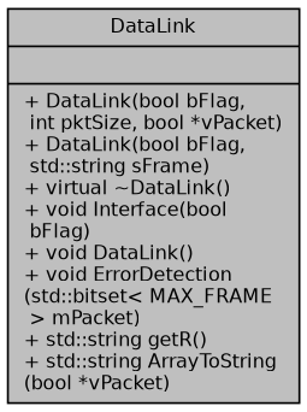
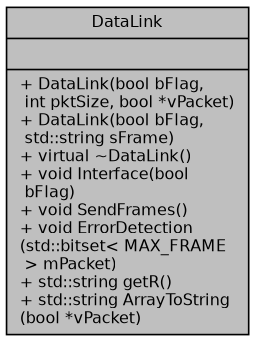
  digraph {
-   n1 [color=black fillcolor=grey75 fontcolor=black fontname=Helvetica fontsize=10 height=0.2 label="{DataLink\n||+  DataLink(bool bFlag,\l int pktSize, bool *vPacket)\l+  DataLink(bool bFlag,\l std::string sFrame)\l+ virtual ~DataLink()\l+ void Interface(bool\l bFlag)\l+ void DataLink()\l+ void ErrorDetection\l(std::bitset\< MAX_FRAME\l \> mPacket)\l+ std::string getR()\l+ std::string ArrayToString\l(bool *vPacket)\l}" shape=record style=filled width=0.4]
+   n1 [color=black fillcolor=grey75 fontcolor=black fontname=Helvetica fontsize=10 height=0.2 label="{DataLink\n||+  DataLink(bool bFlag,\l int pktSize, bool *vPacket)\l+  DataLink(bool bFlag,\l std::string sFrame)\l+ virtual ~DataLink()\l+ void Interface(bool\l bFlag)\l+ void SendFrames()\l+ void ErrorDetection\l(std::bitset\< MAX_FRAME\l \> mPacket)\l+ std::string getR()\l+ std::string ArrayToString\l(bool *vPacket)\l}" shape=record style=filled width=0.4]
  }
